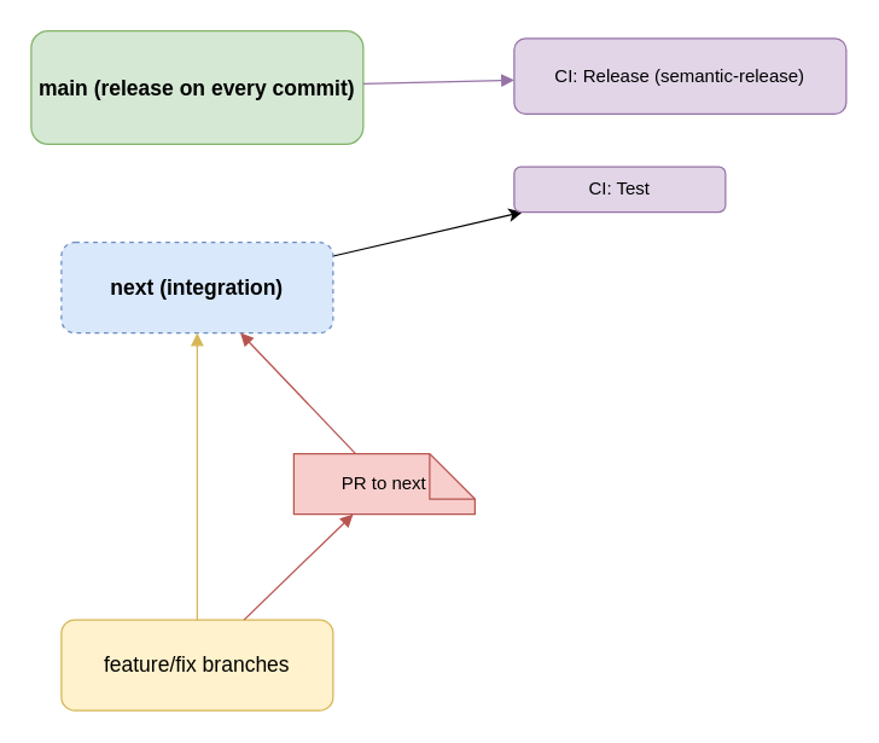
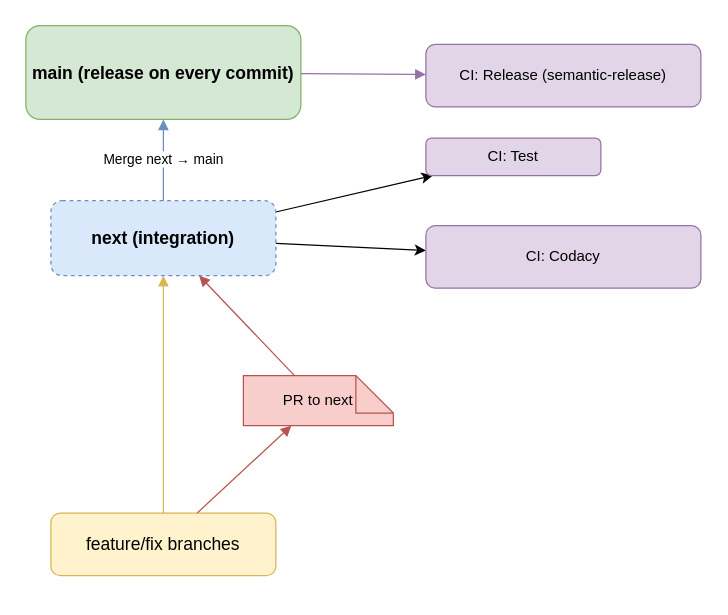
  <mxCell id="0" />
  <mxCell id="1" parent="0" />
  <mxCell id="2" value="main (release on every commit)" style="rounded=1;whiteSpace=wrap;html=1;fillColor=#d5e8d4;strokeColor=#82b366;fontSize=14;fontStyle=1;" parent="1" vertex="1"><mxGeometry x="20" y="20" width="220" height="75" as="geometry" /></mxCell>
  <mxCell id="3" style="edgeStyle=none;html=1;" edge="1" parent="1" source="5" target="14"><mxGeometry relative="1" as="geometry" /></mxCell>
+ <mxCell id="4" style="edgeStyle=none;html=1;" edge="1" parent="1" source="5" target="15"><mxGeometry relative="1" as="geometry" /></mxCell>
  <mxCell id="5" value="next (integration)" style="rounded=1;whiteSpace=wrap;html=1;fillColor=#dae8fc;strokeColor=#6c8ebf;fontSize=14;fontStyle=1;dashed=1;" parent="1" vertex="1"><mxGeometry x="40" y="160" width="180" height="60" as="geometry" /></mxCell>
- <mxCell id="6" value="feature/fix branches" style="rounded=1;whiteSpace=wrap;html=1;fillColor=#fff2cc;strokeColor=#d6b656;fontSize=14;" parent="1" vertex="1"><mxGeometry x="40" y="410" width="180" height="60" as="geometry" /></mxCell>
+ <mxCell id="6" value="feature/fix branches" style="rounded=1;whiteSpace=wrap;html=1;fillColor=#fff2cc;strokeColor=#d6b656;fontSize=14;" parent="1" vertex="1"><mxGeometry x="40" y="410" width="180" height="50" as="geometry" /></mxCell>
  <mxCell id="7" value="PR to next" style="shape=note;whiteSpace=wrap;html=1;fillColor=#f8cecc;strokeColor=#b85450;fontSize=12;" parent="1" vertex="1"><mxGeometry x="194" y="300" width="120" height="40" as="geometry" /></mxCell>
- <mxCell id="9" value="CI: Release (semantic-release)" style="rounded=1;whiteSpace=wrap;html=1;fillColor=#e1d5e7;strokeColor=#9673a6;fontSize=12;" parent="1" vertex="1"><mxGeometry x="340" y="25" width="220" height="50" as="geometry" /></mxCell>
+ <mxCell id="8" value="Merge next → main" style="rounded=0;orthogonalLoop=1;jettySize=auto;html=1;endArrow=block;endFill=1;strokeColor=#6c8ebf;" parent="1" source="5" target="2" edge="1"><mxGeometry relative="1" as="geometry"><mxPoint x="410" y="210" as="targetPoint" /></mxGeometry></mxCell>
+ <mxCell id="9" value="CI: Release (semantic-release)" style="rounded=1;whiteSpace=wrap;html=1;fillColor=#e1d5e7;strokeColor=#9673a6;fontSize=12;" parent="1" vertex="1"><mxGeometry x="340" y="35" width="220" height="50" as="geometry" /></mxCell>
  <mxCell id="10" value="" style="rounded=0;orthogonalLoop=1;jettySize=auto;html=1;endArrow=block;endFill=1;strokeColor=#9673a6;" parent="1" source="2" target="9" edge="1"><mxGeometry relative="1" as="geometry" /></mxCell>
  <mxCell id="11" value="" style="rounded=0;orthogonalLoop=1;jettySize=auto;html=1;endArrow=block;endFill=1;strokeColor=#d6b656;" parent="1" source="6" target="5" edge="1"><mxGeometry relative="1" as="geometry" /></mxCell>
  <mxCell id="12" value="" style="rounded=0;orthogonalLoop=1;jettySize=auto;html=1;endArrow=block;endFill=1;strokeColor=#b85450;" parent="1" source="6" target="7" edge="1"><mxGeometry relative="1" as="geometry" /></mxCell>
  <mxCell id="13" value="" style="rounded=0;orthogonalLoop=1;jettySize=auto;html=1;endArrow=block;endFill=1;strokeColor=#b85450;" parent="1" source="7" target="5" edge="1"><mxGeometry relative="1" as="geometry" /></mxCell>
  <mxCell id="14" value="CI: Test" style="rounded=1;whiteSpace=wrap;html=1;fillColor=#e1d5e7;strokeColor=#9673a6;fontSize=12;" vertex="1" parent="1"><mxGeometry x="340" y="110" width="140" height="30" as="geometry" /></mxCell>
+ <mxCell id="15" value="CI: Codacy" style="rounded=1;whiteSpace=wrap;html=1;fillColor=#e1d5e7;strokeColor=#9673a6;fontSize=12;" vertex="1" parent="1"><mxGeometry x="340" y="180" width="220" height="50" as="geometry" /></mxCell>
